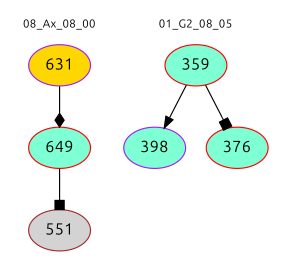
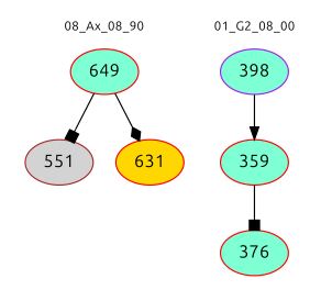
  digraph {
    fontname=Ubuntu
    node [color=red fillcolor=aquamarine fontname=Ubuntu style=filled]
    edge [arrowhead=box color=black fontname=Ubuntu]
    n1 [label=649]
    n2 [color=brown fillcolor=lightgrey label=551]
-   n3 [color=purple fillcolor=gold label=631]
+   n3 [fillcolor=gold label=631]
    n4 [label=359]
    n5 [color=purple label=398]
    n6 [label=376]
    subgraph cluster_1 {
      color=white
      fontsize=10
-     label="08_Ax_08_00"
+     label="08_Ax_08_90"
      n1
      n2
      n3
    }
    subgraph cluster_2 {
      color=white
      fontsize=10
-     label="01_G2_08_05"
+     label="01_G2_08_00"
      n4
      n5
      n6
    }
    n1 -> n2
-   n3 -> n1 [arrowhead=diamond]
-   n4 -> n5 [arrowhead=normal]
+   n1 -> n3 [arrowhead=diamond]
+   n5 -> n4 [arrowhead=normal]
    n4 -> n6
  }
